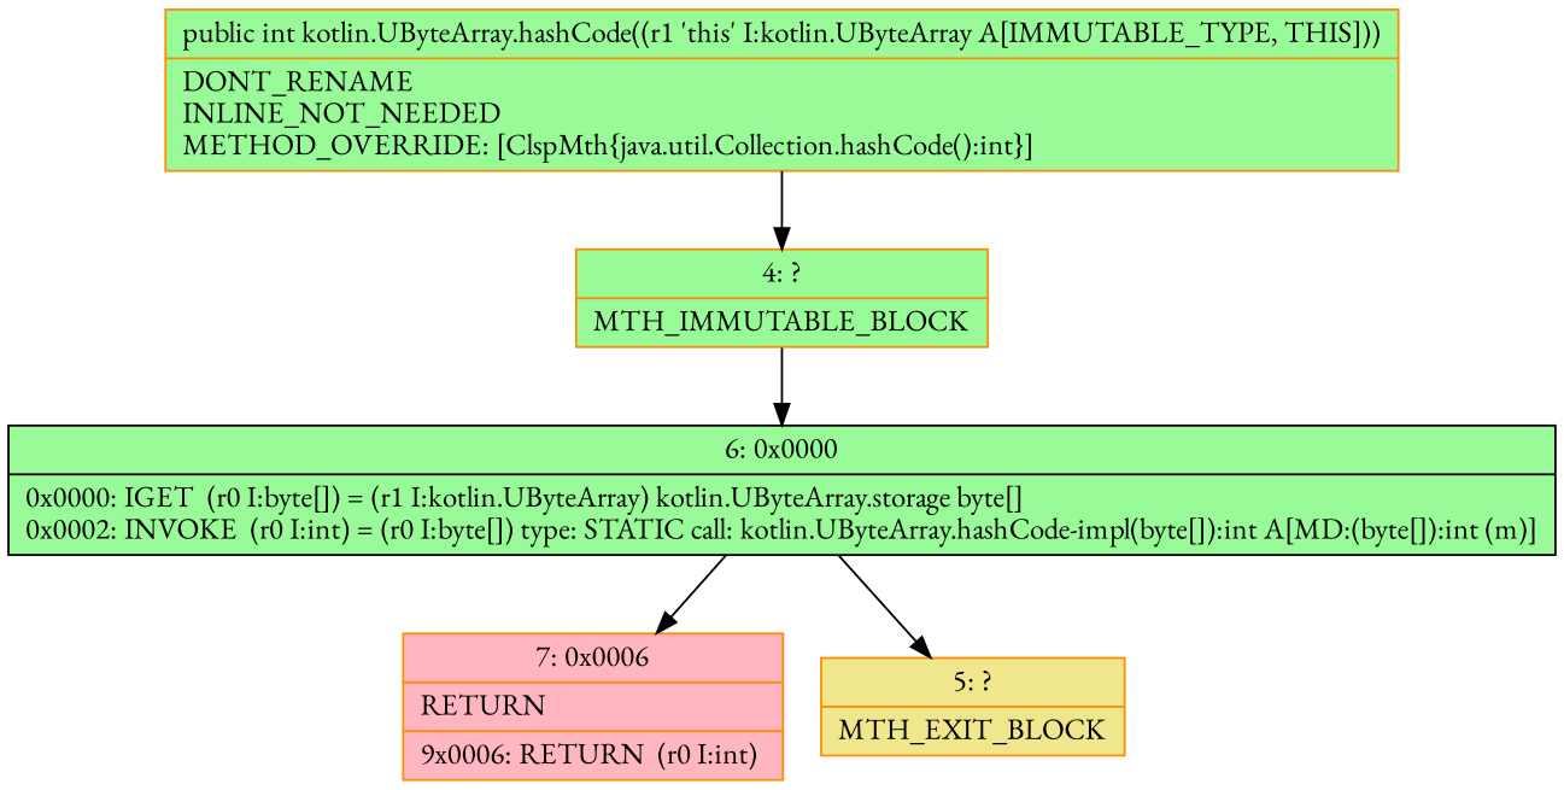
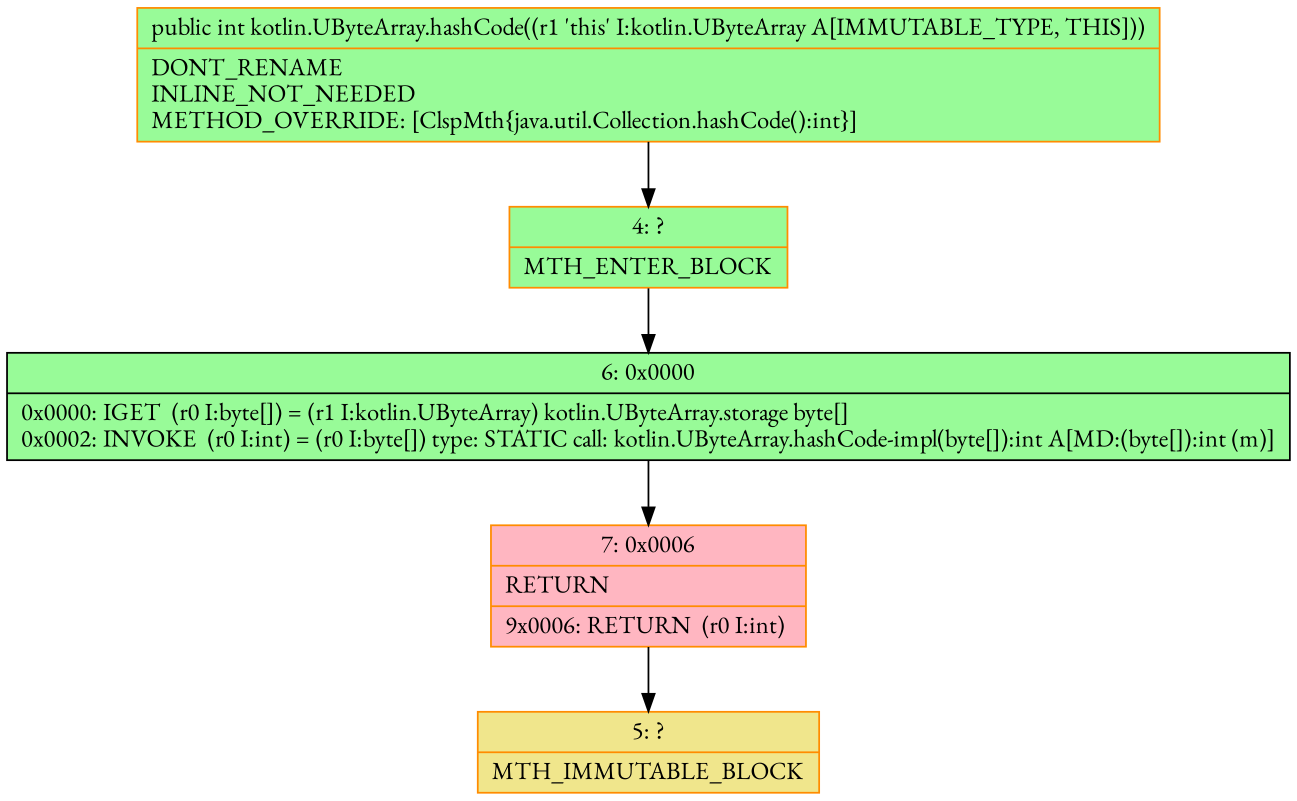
  digraph {
    fontname="EB Garamond"
    node [color=darkorange fillcolor=palegreen fontname="EB Garamond" shape=record style=filled]
    edge [fontname="EB Garamond"]
-   n1 [label="{4\:\ ?|MTH_IMMUTABLE_BLOCK\l}"]
+   n1 [label="{4\:\ ?|MTH_ENTER_BLOCK\l}"]
    n2 [color=black label="{6\:\ 0x0000|0x0000: IGET  (r0 I:byte[]) = (r1 I:kotlin.UByteArray) kotlin.UByteArray.storage byte[] \l0x0002: INVOKE  (r0 I:int) = (r0 I:byte[]) type: STATIC call: kotlin.UByteArray.hashCode\-impl(byte[]):int A[MD:(byte[]):int (m)]\l}"]
    n3 [fillcolor=lightpink label="{7\:\ 0x0006|RETURN\l|9x0006: RETURN  (r0 I:int) \l}"]
-   n4 [fillcolor=khaki label="{5\:\ ?|MTH_EXIT_BLOCK\l}"]
+   n4 [fillcolor=khaki label="{5\:\ ?|MTH_IMMUTABLE_BLOCK\l}"]
    n5 [label="{public int kotlin.UByteArray.hashCode((r1 'this' I:kotlin.UByteArray A[IMMUTABLE_TYPE, THIS]))  | DONT_RENAME\lINLINE_NOT_NEEDED\lMETHOD_OVERRIDE: [ClspMth\{java.util.Collection.hashCode():int\}]\l}"]
    n1 -> n2
    n2 -> n3
-   n2 -> n4
+   n3 -> n4
    n5 -> n1
  }
